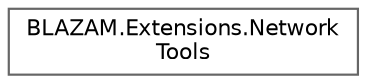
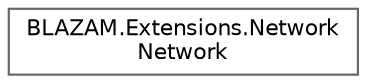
  digraph {
    rankdir=LR
-   n1 [color=grey40 fillcolor=white fontname=Helvetica fontsize=10 height=0.2 label="BLAZAM.Extensions.Network\lTools" shape=box style=filled width=0.4]
+   n1 [color=grey40 fillcolor=white fontname=Helvetica fontsize=10 height=0.2 label="BLAZAM.Extensions.Network\lNetwork" shape=box style=filled width=0.4]
  }
